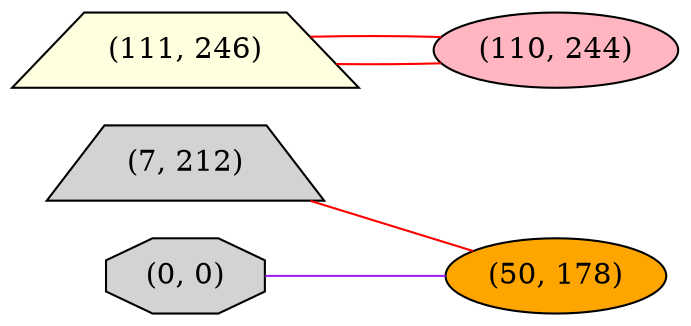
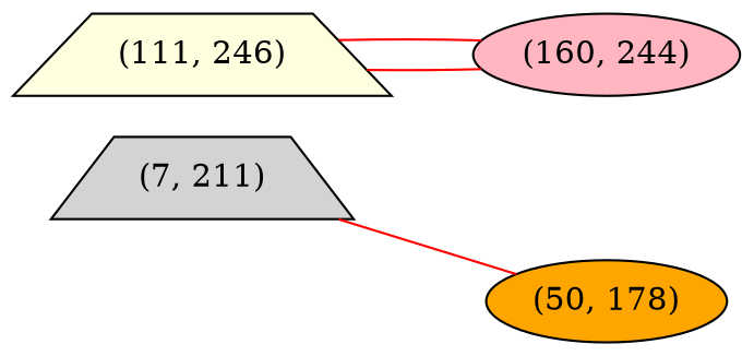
  graph {
    rankdir=LR
    node [fillcolor=lightgrey shape=ellipse style=filled]
    edge [color=red weight=1]
    "(50, 178)" [fillcolor=orange]
-   "(7, 212)" [shape=trapezium]
+   "(7, 212)" [shape=trapezium label="(7, 211)"]
    "(111, 246)" [fillcolor=lightyellow shape=trapezium]
-   "(110, 244)" [fillcolor=lightpink]
-   "(0, 0)" [shape=octagon]
+   "(110, 244)" [fillcolor=lightpink label="(160, 244)"]
    "(7, 212)" -- "(50, 178)"
    "(111, 246)" -- "(110, 244)"
    "(111, 246)" -- "(110, 244)"
-   "(0, 0)" -- "(50, 178)" [color=purple weight=4]
  }
